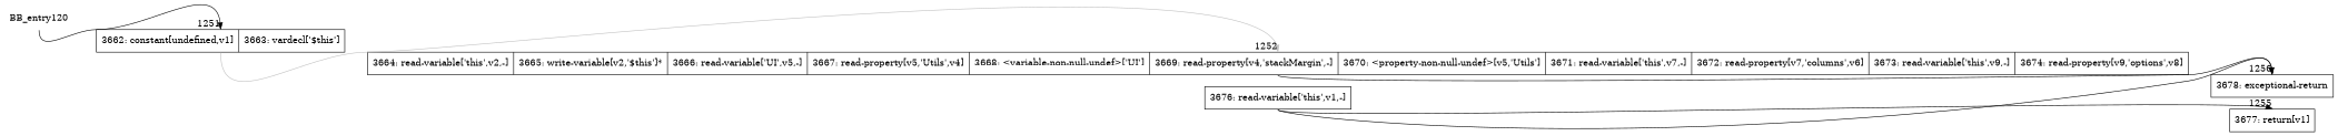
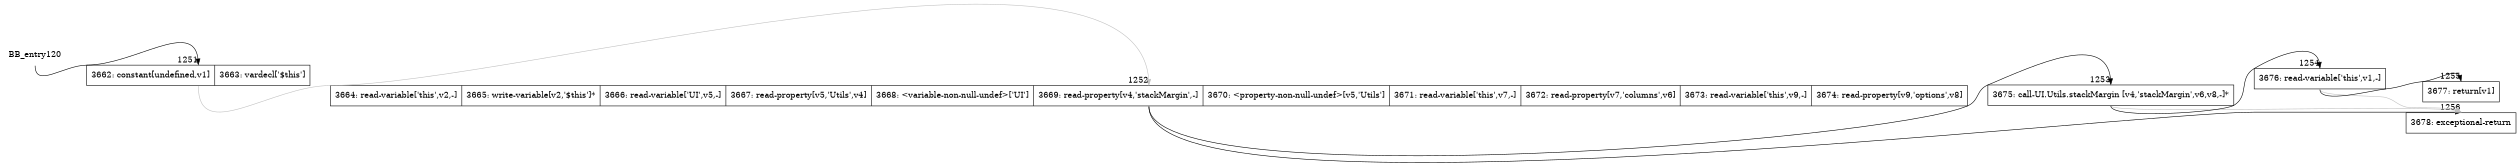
  digraph {
    rankdir=LR
    node [shape=record]
    edge [headport=n tailport=s]
    n1 [label=BB_entry120 shape=none]
    n2 [label="{3662: constant[undefined,v1]|3663: vardecl['$this']}"]
    n3 [label="{3664: read-variable['this',v2,-]|3665: write-variable[v2,'$this']*|3666: read-variable['UI',v5,-]|3667: read-property[v5,'Utils',v4]|3668: \<variable-non-null-undef\>['UI']|3669: read-property[v4,'stackMargin',-]|3670: \<property-non-null-undef\>[v5,'Utils']|3671: read-variable['this',v7,-]|3672: read-property[v7,'columns',v6]|3673: read-variable['this',v9,-]|3674: read-property[v9,'options',v8]}"]
+   n4 [label="{3675: call-UI.Utils.stackMargin [v4,'stackMargin',v6,v8,-]*}"]
    n5 [label="{3678: exceptional-return}"]
    n6 [label="{3676: read-variable['this',v1,-]}"]
    n7 [label="{3677: return[v1]}"]
    n1 -> n2 [headlabel="    1251"]
    n2 -> n3 [color=gray headlabel="      1252"]
+   n3 -> n4 [headlabel="      1253"]
    n3 -> n5 [color=black headlabel="      1256"]
-   n6 -> n5 [color=black]
+   n4 -> n5 [color=gray]
+   n4 -> n6 [headlabel="      1254"]
+   n6 -> n5 [color=gray]
    n6 -> n7 [headlabel="      1255"]
  }
